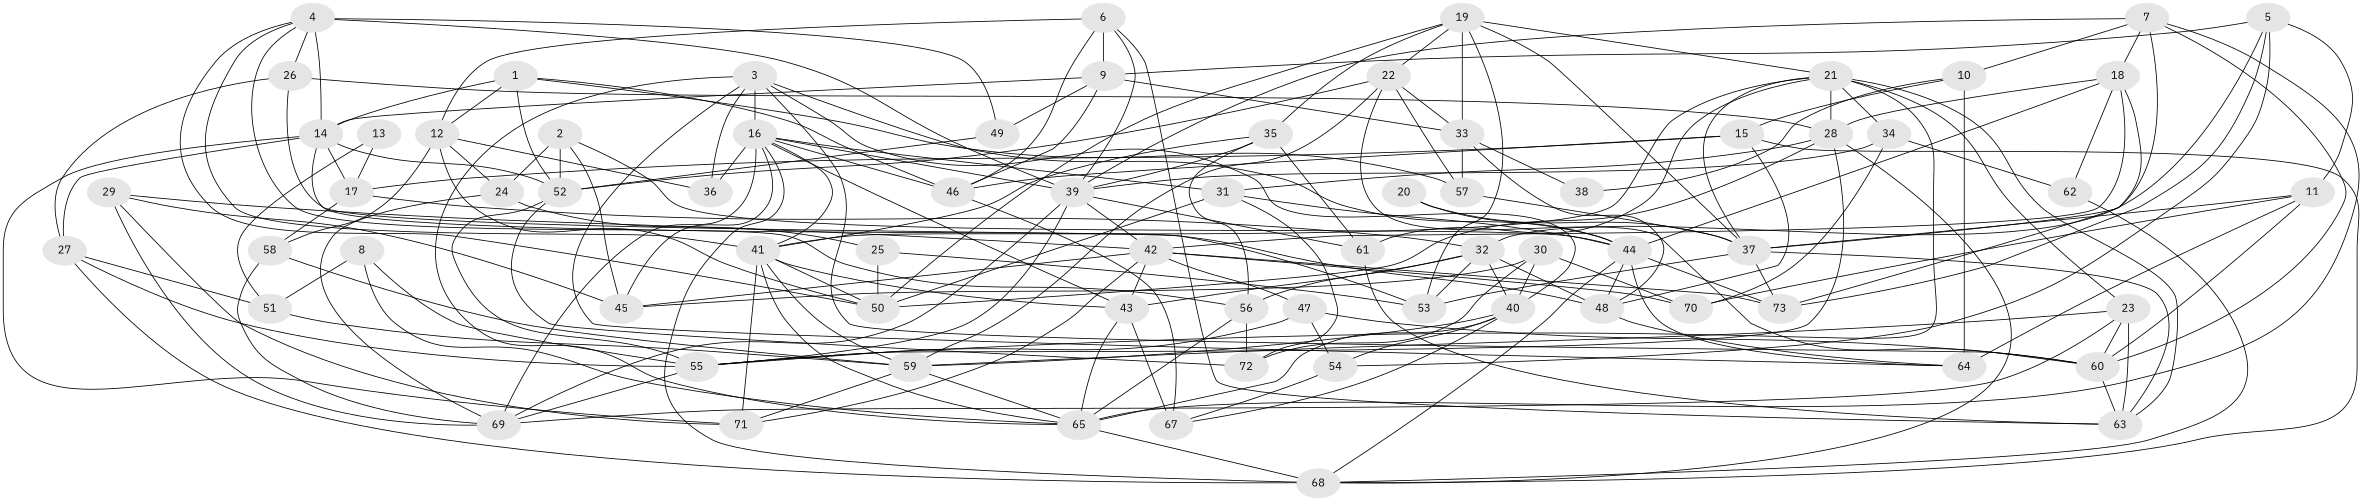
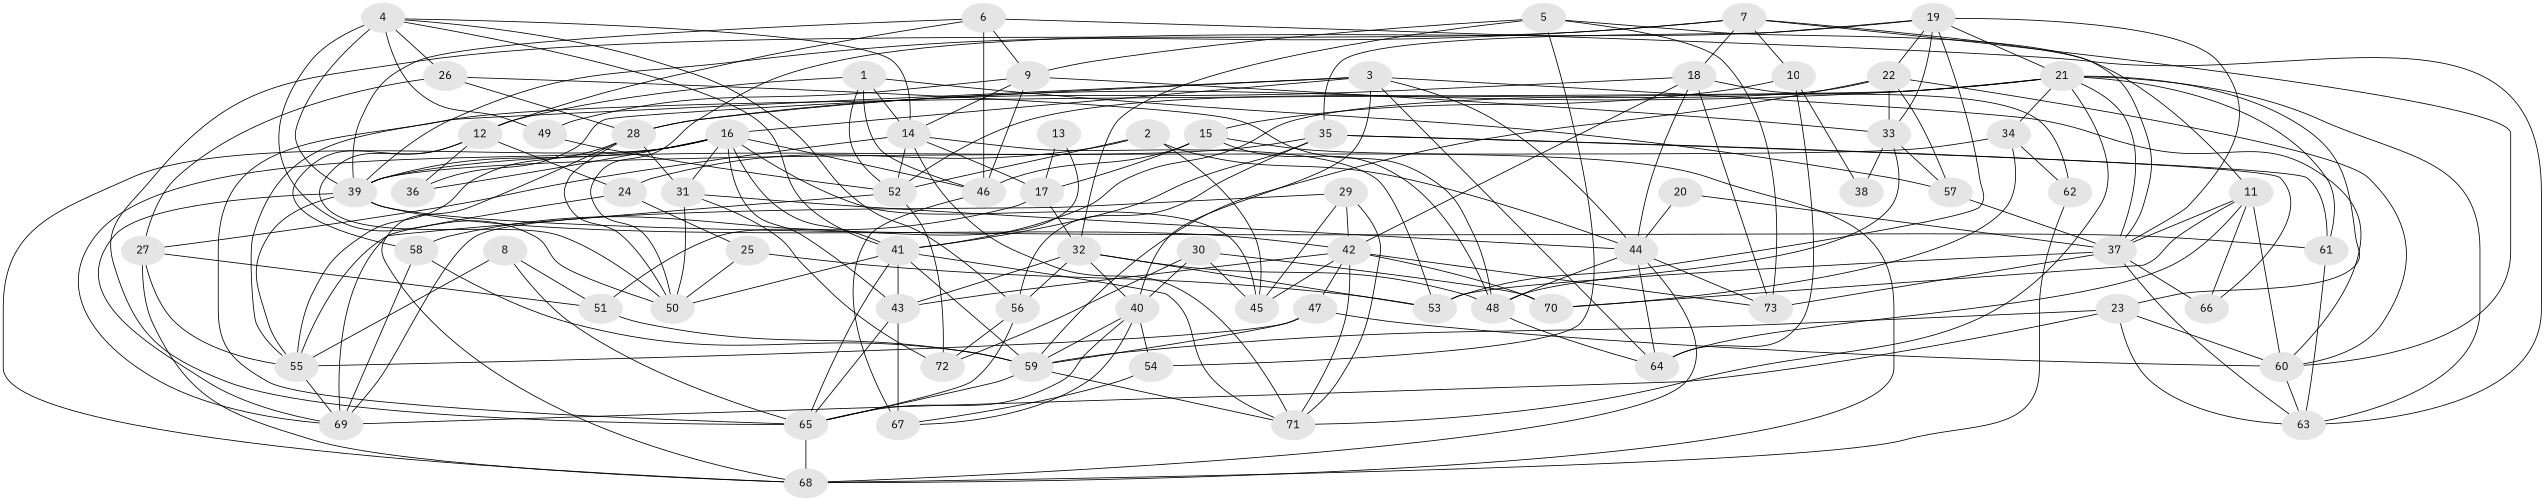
  graph {
    fontname="IBM Plex Sans"
    node [color=gray90 fontname="IBM Plex Sans" style=filled]
    edge [fontname="IBM Plex Sans" weight=1.0]
    1
    12
    14
    46
    52
    57
    24
    36
    50
    58
    17
    27
    53
    71
    67
    55
    72
    37
    2
    44
    45
    69
    25
    64
    73
    48
    68
    3
    16
    40
    60
    65
    39
    41
    31
    43
    54
    59
    63
    4
    26
    49
    56
    28
    42
    61
    5
    9
    11
    32
    33
+   66
    70
    6
    7
    10
    18
    15
    38
    62
    8
    51
    13
    47
    19
    21
    22
    35
    23
    34
    20
    29
    30
    1 -- 12
    1 -- 14
    1 -- 46
    1 -- 52
    1 -- 57
    12 -- 24
    12 -- 36
    12 -- 50
    12 -- 58
    14 -- 52
    14 -- 17
    14 -- 27
    14 -- 53
    14 -- 71
    46 -- 67
    52 -- 55 [weight=2.0]
    52 -- 72
    57 -- 37
    24 -- 69
    24 -- 25
    58 -- 69
    58 -- 59
    17 -- 58
    17 -- 32
    27 -- 55
    27 -- 68
    27 -- 51
    55 -- 69
    37 -- 53 [weight=2.0]
    37 -- 73
    37 -- 63
+   37 -- 66
    2 -- 52
    2 -- 24
    2 -- 44
    2 -- 45
    44 -- 64
    44 -- 73
    44 -- 48
    44 -- 68
    25 -- 50
    25 -- 53
    48 -- 64
    3 -- 36
    3 -- 44
    3 -- 64
    3 -- 16 [weight=2.0]
    3 -- 40
    3 -- 60
    3 -- 65
    16 -- 46
    16 -- 36
    16 -- 45
    16 -- 69
    16 -- 68
    16 -- 39
    16 -- 41
    16 -- 31
    16 -- 43
    40 -- 67
    40 -- 65
    40 -- 54
    40 -- 59
    60 -- 63
    65 -- 68 [weight=2.0]
    39 -- 55
    39 -- 69
    39 -- 42
    39 -- 61
    41 -- 50
    41 -- 71
    41 -- 65 [weight=2.0]
    41 -- 43
    41 -- 59
    31 -- 50
    31 -- 72
    31 -- 44
    43 -- 67 [weight=2.0]
    43 -- 65
    54 -- 67
    59 -- 71
    59 -- 65
    4 -- 14
    4 -- 50
    4 -- 39 [weight=2.0]
    4 -- 41
    4 -- 26
    4 -- 49
    4 -- 56
    26 -- 27
    26 -- 48
    26 -- 28
    49 -- 52
    56 -- 72
    56 -- 65
    28 -- 50
    28 -- 55
    28 -- 68
    28 -- 31
    42 -- 71
    42 -- 45
    42 -- 73
    42 -- 43
    42 -- 70
    42 -- 47
    61 -- 63
    5 -- 73
    5 -- 54
    5 -- 9
    5 -- 11
    5 -- 32
    9 -- 14
    9 -- 46
    9 -- 49
    9 -- 33
    11 -- 37
    11 -- 64 [weight=2.0]
    11 -- 60
+   11 -- 66
    11 -- 70
    32 -- 53
    32 -- 48
    32 -- 40
    32 -- 43
    32 -- 56
    33 -- 57
    33 -- 48
    33 -- 38
    6 -- 12
    6 -- 46
    6 -- 39
    6 -- 63
    6 -- 9
    7 -- 37
    7 -- 60
    7 -- 65
    7 -- 39
    7 -- 10
    7 -- 18
    10 -- 64 [weight=2.0]
    10 -- 15
    10 -- 38
    18 -- 44
    18 -- 73 [weight=2.0]
    18 -- 28
    18 -- 42
    18 -- 62
    15 -- 46
    15 -- 17
    15 -- 48
    15 -- 68
    62 -- 68
    8 -- 55
    8 -- 65
    8 -- 51
    51 -- 59
    13 -- 17
    13 -- 51
    47 -- 55
    47 -- 60
-   47 -- 54
+   47 -- 59
    19 -- 50
    19 -- 53
    19 -- 37
    19 -- 33
    19 -- 21
    19 -- 22
    19 -- 35
+   21 -- 71
    21 -- 55
    21 -- 37
    21 -- 41
    21 -- 63
    21 -- 28
    21 -- 61
    21 -- 23
    21 -- 34
    22 -- 52
    22 -- 57
    22 -- 60
    22 -- 59
    22 -- 33
    35 -- 39
    35 -- 41
    35 -- 56
    35 -- 61
+   35 -- 66
    23 -- 69
    23 -- 60
    23 -- 59
    23 -- 63
    34 -- 39
    34 -- 70
    34 -- 62 [weight=2.0]
    20 -- 37
    20 -- 44
    29 -- 71
    29 -- 45
    29 -- 69
    29 -- 42
    30 -- 72
    30 -- 45
    30 -- 40
    30 -- 70
  }
